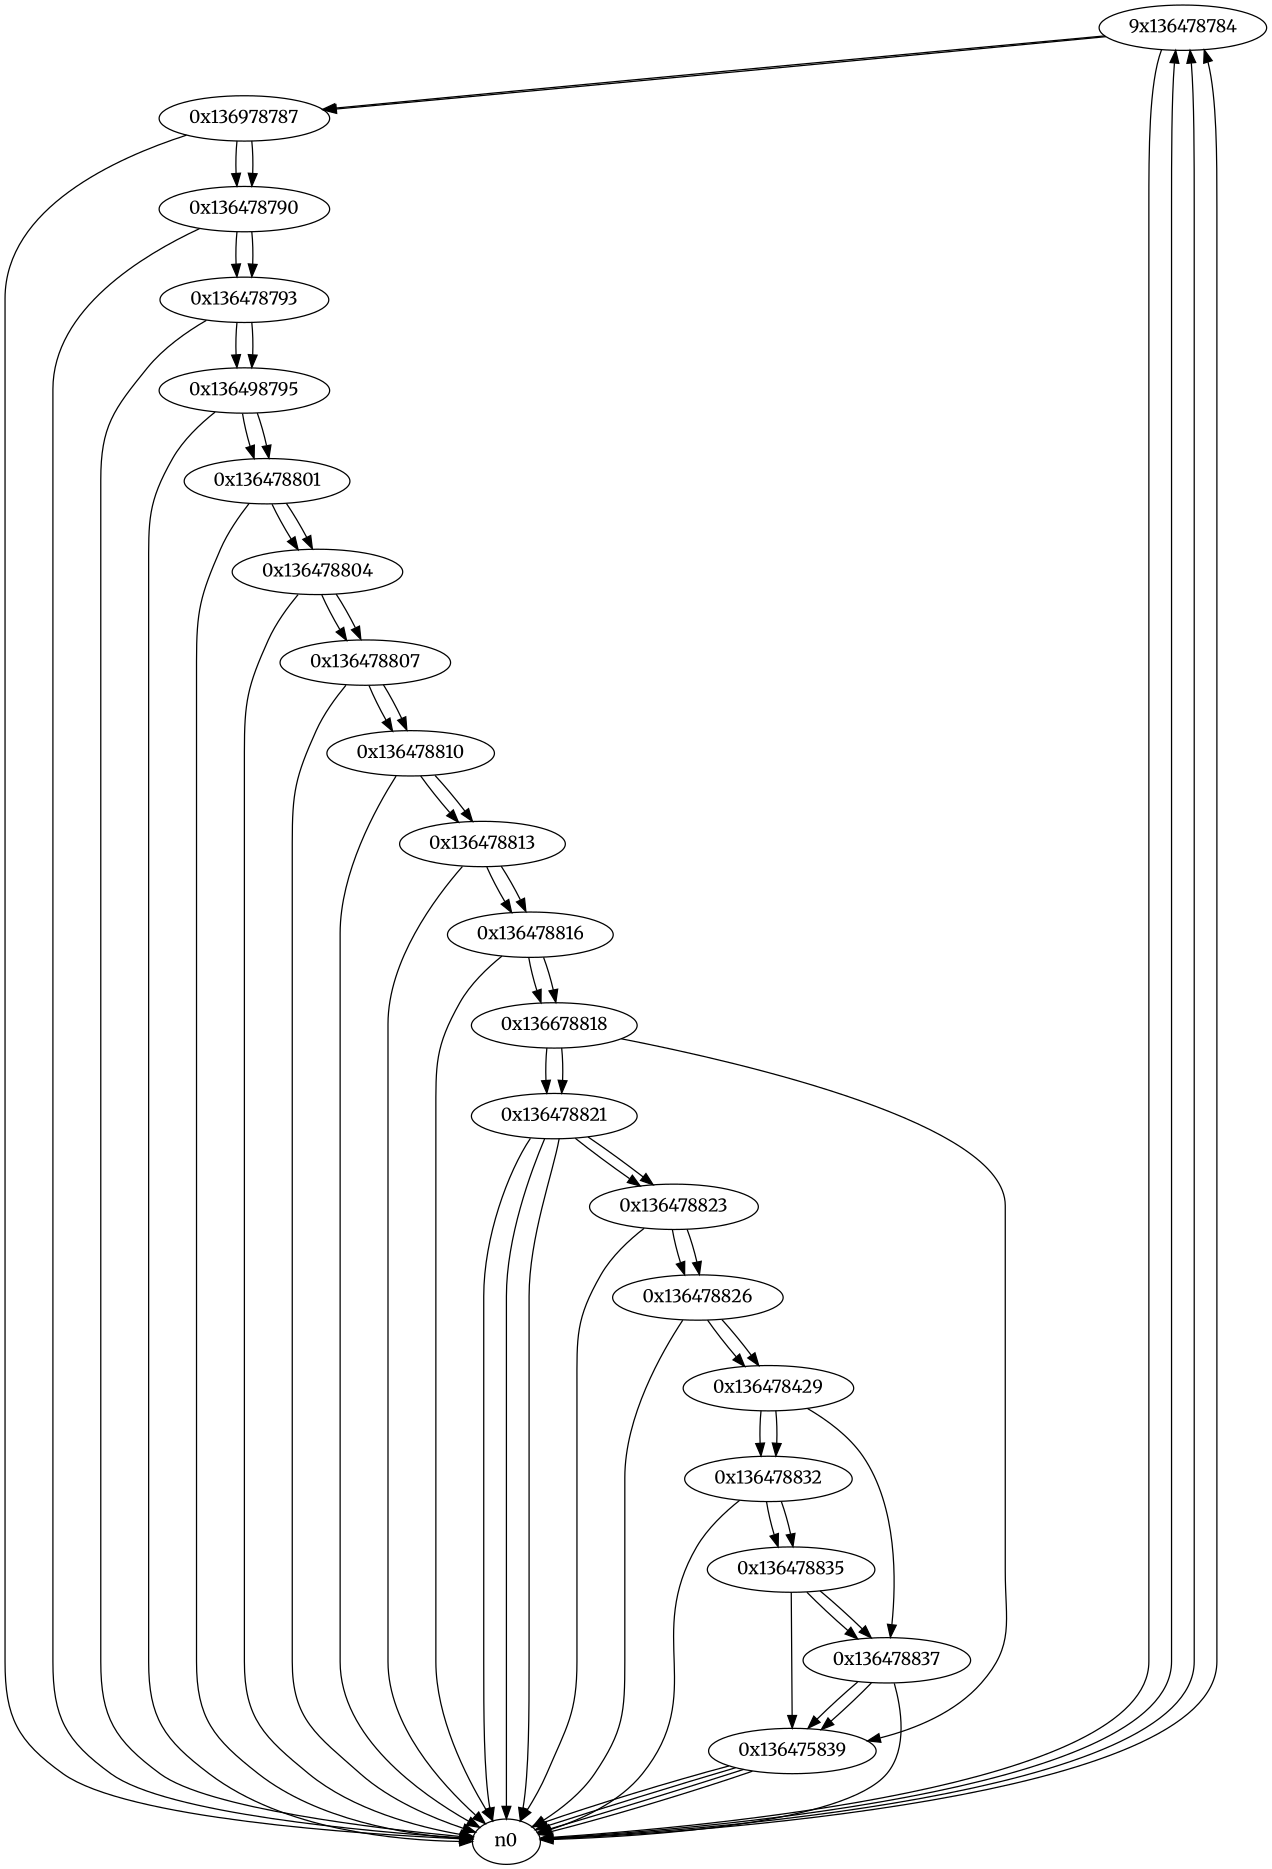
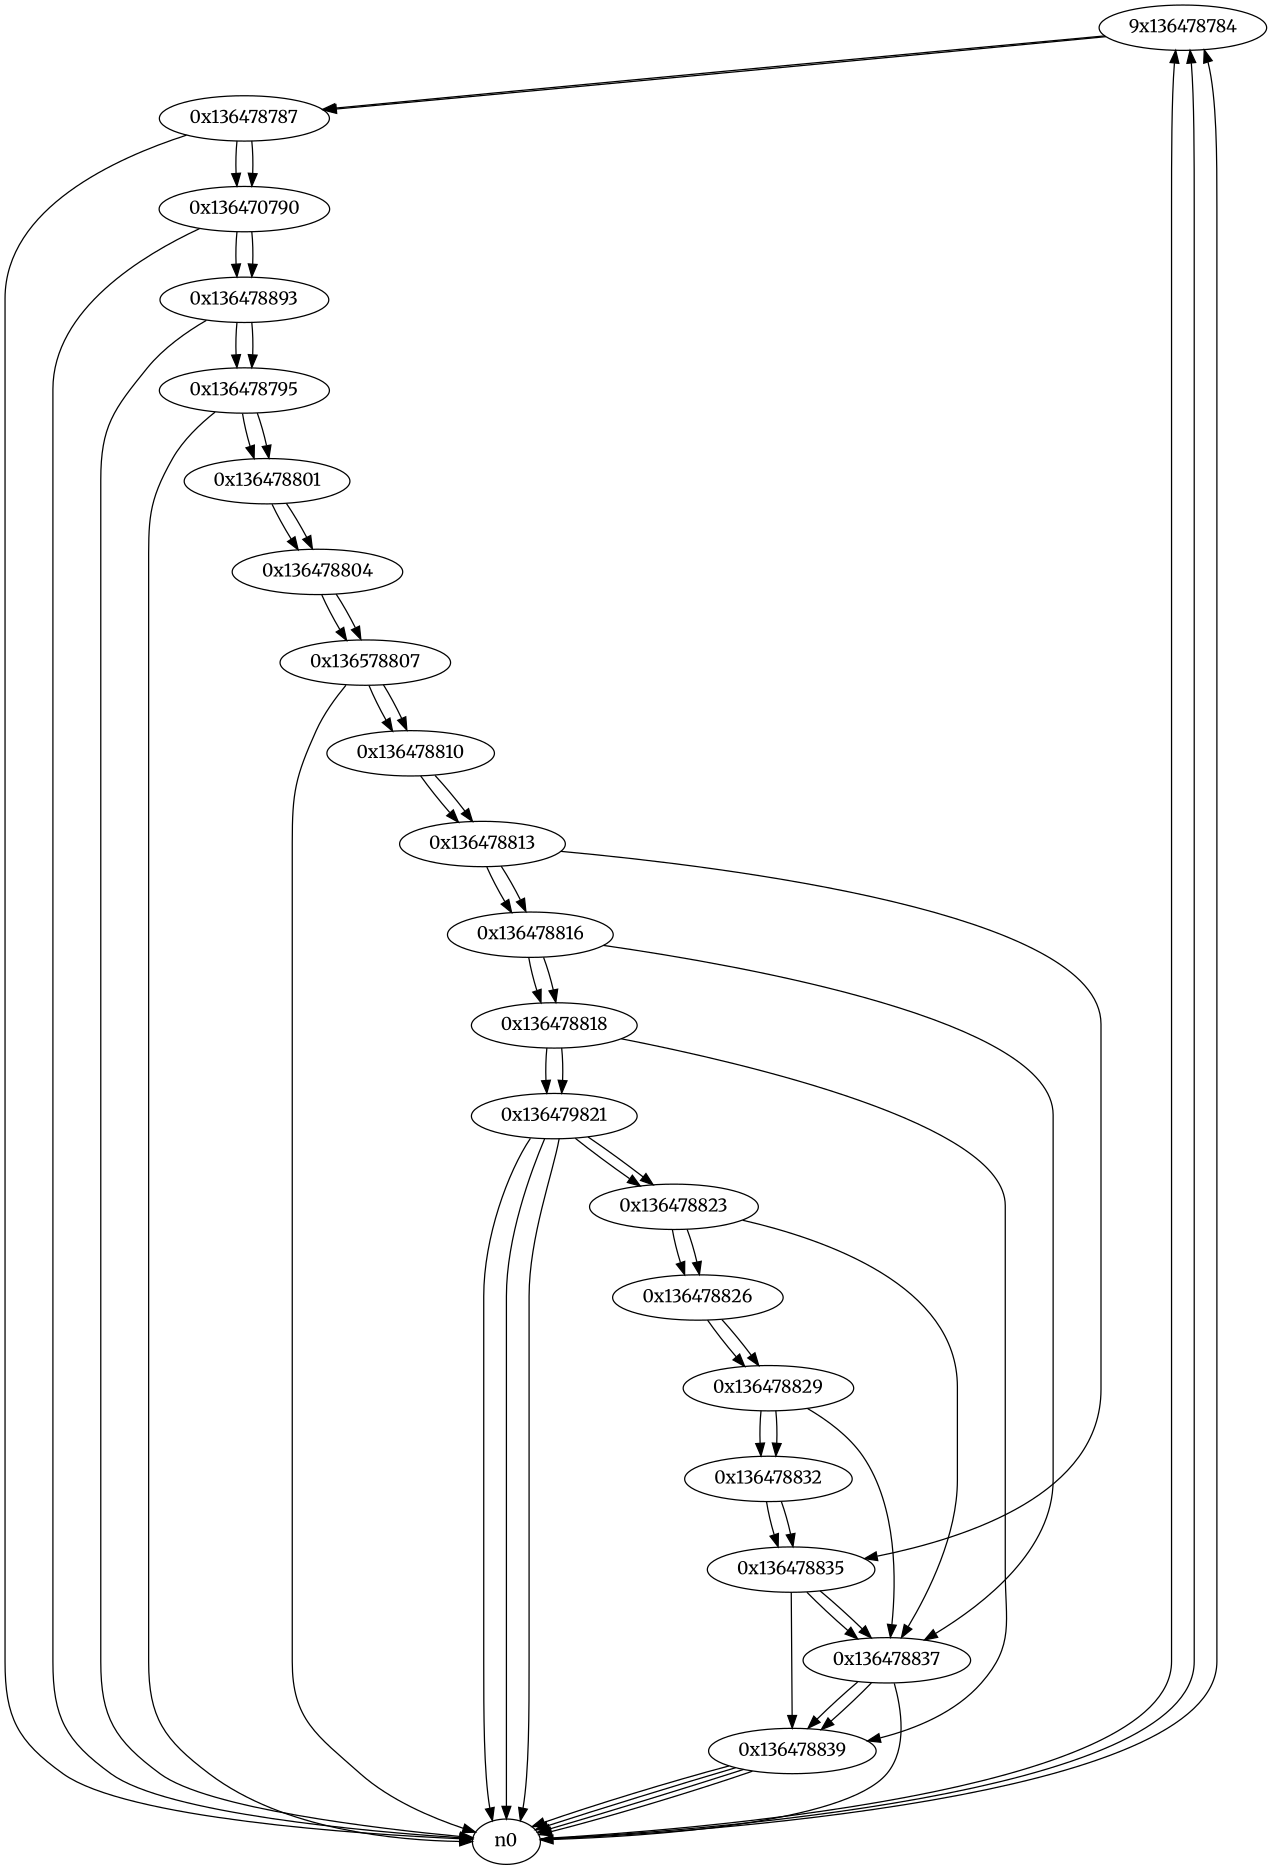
  digraph {
    fontname=Merriweather
    node [fontname=Merriweather]
    edge [fontname=Merriweather]
    n1 [label="9x136478784"]
-   n2 [label="0x136978787"]
+   n2 [label="0x136478787"]
    n0
-   n3 [label="0x136478790"]
-   n4 [label="0x136478793"]
-   n5 [label="0x136498795"]
+   n3 [label="0x136470790"]
+   n4 [label="0x136478893"]
+   n5 [label="0x136478795"]
    n6 [label="0x136478801"]
    n7 [label="0x136478804"]
-   n8 [label="0x136478807"]
+   n8 [label="0x136578807"]
    n9 [label="0x136478810"]
    n10 [label="0x136478813"]
    n11 [label="0x136478816"]
-   n12 [label="0x136678818"]
-   n13 [label="0x136478821"]
-   n20 [label="0x136475839"]
+   n12 [label="0x136478818"]
+   n13 [label="0x136479821"]
+   n20 [label="0x136478839"]
    n14 [label="0x136478823"]
    n15 [label="0x136478826"]
-   n16 [label="0x136478429"]
+   n16 [label="0x136478829"]
    n17 [label="0x136478832"]
    n19 [label="0x136478837"]
    n18 [label="0x136478835"]
    n1 -> n2
    n1 -> n2
-   n1 -> n0
    n2 -> n0
    n2 -> n3
    n2 -> n3
    n0 -> n1
    n0 -> n1
    n0 -> n1
    n3 -> n0
    n3 -> n4
    n3 -> n4
    n4 -> n0
    n4 -> n5
    n4 -> n5
    n5 -> n0
    n5 -> n6
    n5 -> n6
-   n6 -> n0
    n6 -> n7
    n6 -> n7
-   n7 -> n0
    n7 -> n8
    n7 -> n8
    n8 -> n0
    n8 -> n9
    n8 -> n9
-   n9 -> n0
    n9 -> n10
    n9 -> n10
-   n10 -> n0
+   n10 -> n18
    n10 -> n11
    n10 -> n11
-   n11 -> n0
+   n11 -> n19
    n11 -> n12
    n11 -> n12
    n12 -> n13
    n12 -> n13
    n12 -> n20
    n13 -> n0
    n13 -> n0
    n13 -> n0
    n13 -> n14
    n13 -> n14
    n20 -> n0
    n20 -> n0
    n20 -> n0
    n20 -> n0
-   n14 -> n0
+   n14 -> n19
    n14 -> n15
    n14 -> n15
-   n15 -> n0
    n15 -> n16
    n15 -> n16
    n16 -> n17
    n16 -> n17
    n16 -> n19
-   n17 -> n0
    n17 -> n18
    n17 -> n18
    n19 -> n0
    n19 -> n20
    n19 -> n20
    n18 -> n20
    n18 -> n19
    n18 -> n19
  }
